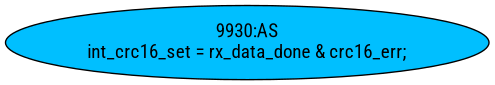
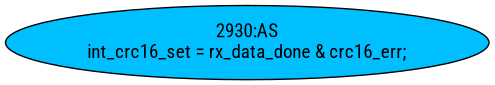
  strict digraph {
    fontname="Roboto Condensed"
-   n1 [ast="<pyverilog.vparser.ast.Assign object at 0x7f13b555db10>" def_var="['int_crc16_set']" fillcolor=deepskyblue label="9930:AS\nint_crc16_set = rx_data_done & crc16_err;" statements="[]" style=filled typ=Assign use_var="['rx_data_done', 'crc16_err']" fontname="Roboto Condensed"]
+   n1 [ast="<pyverilog.vparser.ast.Assign object at 0x7f13b555db10>" def_var="['int_crc16_set']" fillcolor=deepskyblue label="2930:AS\nint_crc16_set = rx_data_done & crc16_err;" statements="[]" style=filled typ=Assign use_var="['rx_data_done', 'crc16_err']" fontname="Roboto Condensed"]
  }
